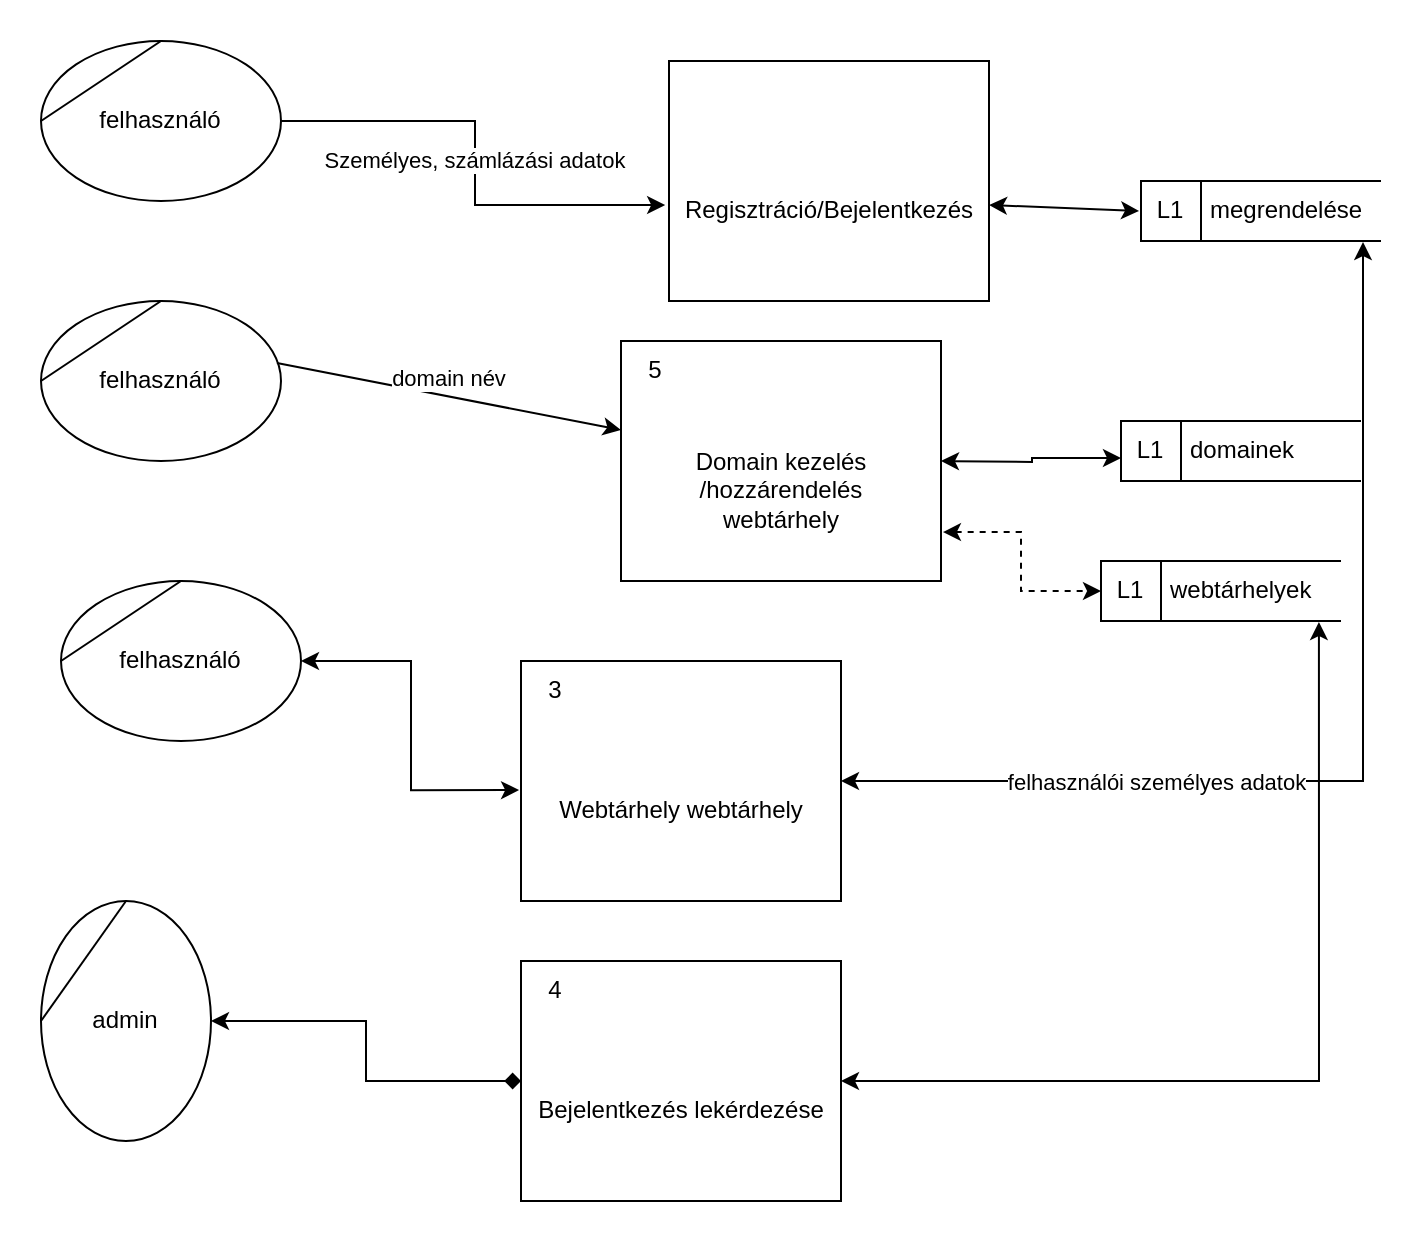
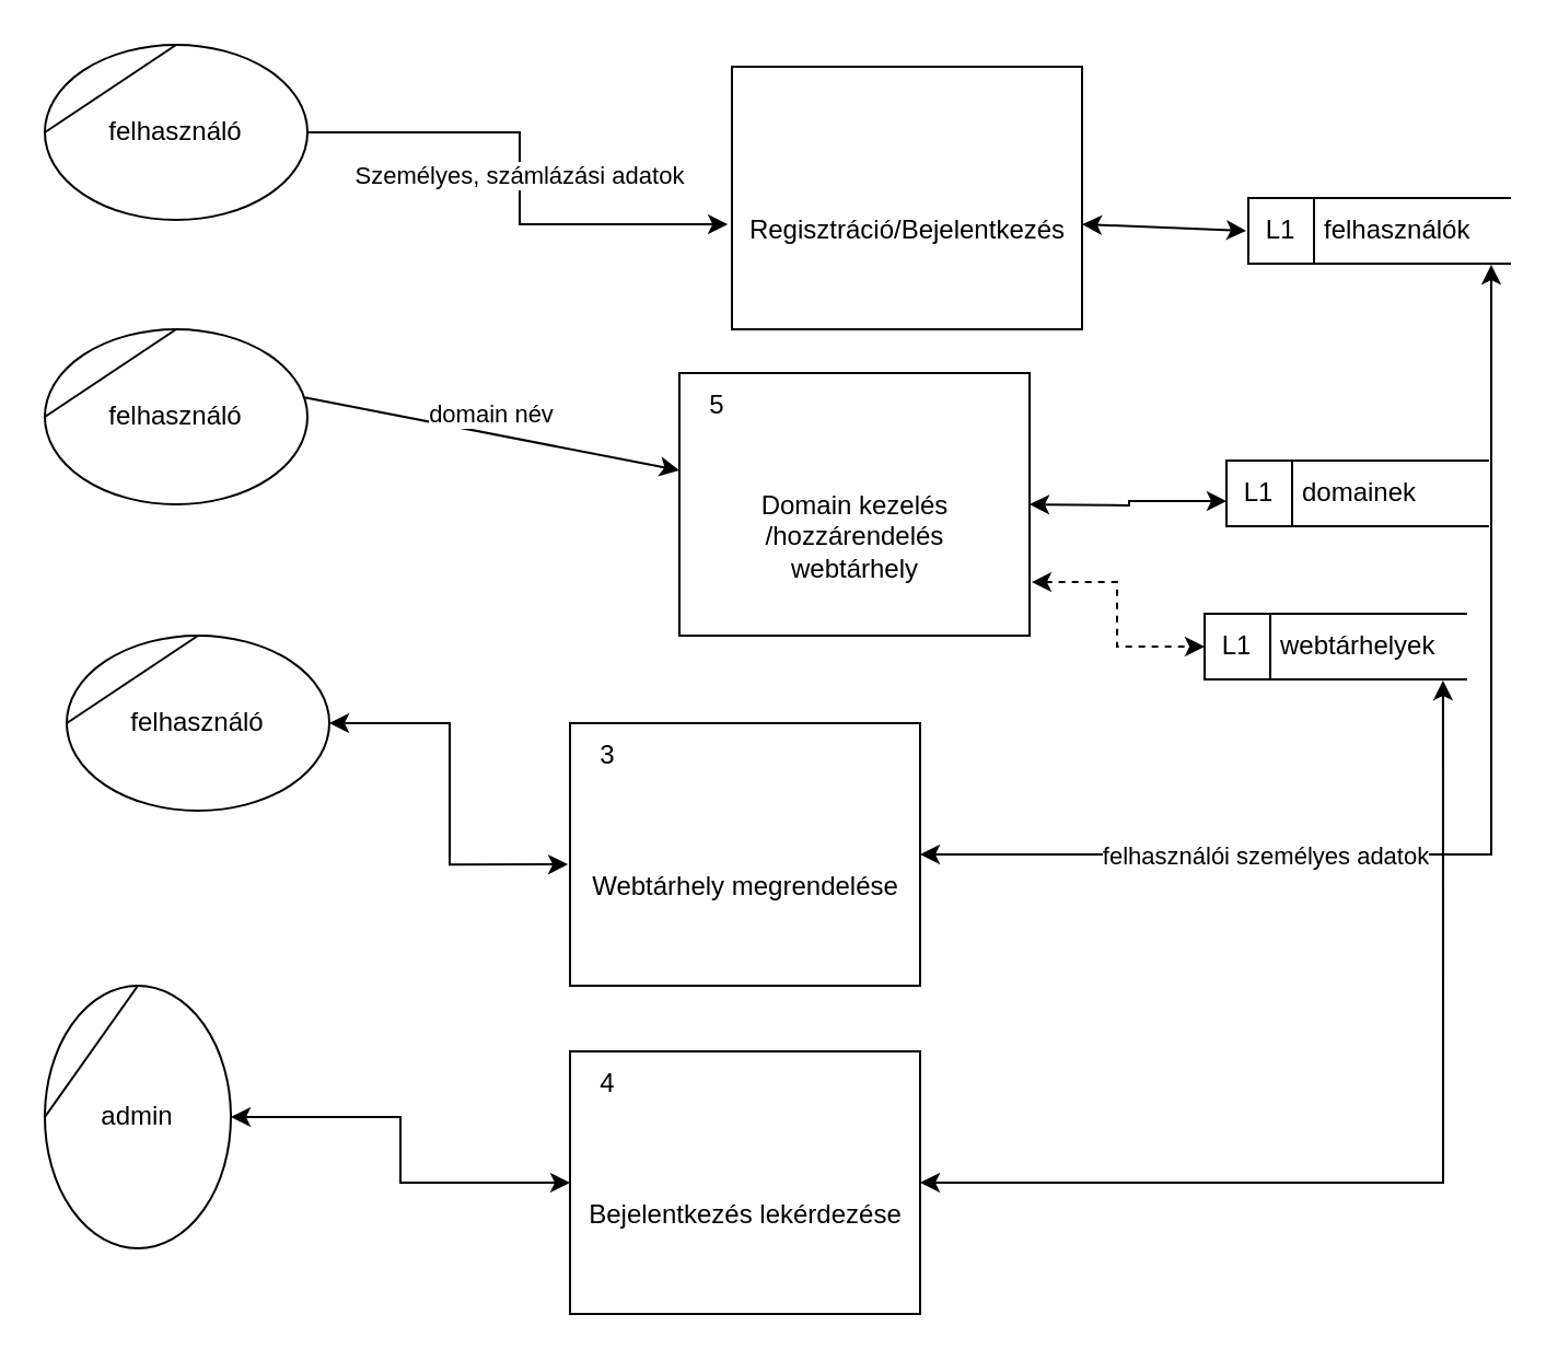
  <mxCell id="0" />
  <mxCell id="1" parent="0" />
  <mxCell id="2" value="Személyes, számlázási adatok" style="edgeStyle=orthogonalEdgeStyle;rounded=0;orthogonalLoop=1;jettySize=auto;html=1;entryX=-0.012;entryY=0.6;entryDx=0;entryDy=0;entryPerimeter=0;" edge="1" parent="1" source="3" target="4"><mxGeometry relative="1" as="geometry" /></mxCell>
  <mxCell id="3" value="felhasználó" style="shape=stencil(tZRtjoMgEIZPw98GJR6gYXfvQe10nZQCAbYft99RNKlW7GajiTGZeeXhnZGBCRka5YCVvGHig5VlwTm9Kb5NYhUc1DElr8qjOmhISojenuGGx9gz0DTgMbaq+GR8T9+0j5C1NYYgaE0YKU86wRQaWsvvCdZv/xhFjvgXiOB7kynLyq+/Y3fVNuBiI79j7OB+db/rgceOi61+3Grg4v9YISmTO9xCHlR9/vb2xxxnzYDW6AK8OfLTeZzO66ynzM5CnqyHBUsn1DqN9UITnWoH/kUY5Iu9PtVUzRY1jx4IGk22K9UioSs+44+uvFxl3bKX1nTZdE12iV8=);whiteSpace=wrap;html=1;" vertex="1" parent="1"><mxGeometry x="20" y="20" width="120" height="80" as="geometry" /></mxCell>
  <mxCell id="4" value="Regisztráció/Bejelentkezés" style="html=1;dashed=0;whitespace=wrap;shape=mxgraph.dfd.process;align=center;container=1;collapsible=0;spacingTop=30;" vertex="1" parent="1"><mxGeometry x="334" y="30" width="160" height="120" as="geometry" /></mxCell>
  <mxCell id="5" value="" style="text;html=1;strokeColor=none;fillColor=none;align=left;verticalAlign=middle;whiteSpace=wrap;rounded=0;movable=0;resizable=0;connectable=0;allowArrows=0;rotatable=0;cloneable=0;deletable=0;spacingLeft=6;autosize=1;resizeWidth=0;" vertex="1" parent="4"><mxGeometry x="35" y="-5" width="50" height="40" as="geometry" /></mxCell>
- <mxCell id="6" value="megrendelése" style="html=1;dashed=0;whitespace=wrap;shape=mxgraph.dfd.dataStoreID;align=left;spacingLeft=33;container=1;collapsible=0;autosize=0;" vertex="1" parent="1"><mxGeometry x="570" y="90" width="120" height="30" as="geometry" /></mxCell>
+ <mxCell id="6" value="felhasználók" style="html=1;dashed=0;whitespace=wrap;shape=mxgraph.dfd.dataStoreID;align=left;spacingLeft=33;container=1;collapsible=0;autosize=0;" vertex="1" parent="1"><mxGeometry x="570" y="90" width="120" height="30" as="geometry" /></mxCell>
  <mxCell id="7" value="L1" style="text;html=1;strokeColor=none;fillColor=none;align=center;verticalAlign=middle;whiteSpace=wrap;rounded=0;movable=0;resizable=0;rotatable=0;cloneable=0;deletable=0;allowArrows=0;connectable=0;" vertex="1" parent="6"><mxGeometry width="30" height="30" as="geometry" /></mxCell>
  <mxCell id="8" value="" style="endArrow=classic;startArrow=classic;html=1;rounded=0;verticalAlign=bottom;exitX=1;exitY=0.6;exitDx=0;exitDy=0;exitPerimeter=0;entryX=-0.008;entryY=0.5;entryDx=0;entryDy=0;entryPerimeter=0;" edge="1" parent="1" source="4" target="6"><mxGeometry width="50" height="50" relative="1" as="geometry"><mxPoint x="494" y="105" as="sourcePoint" /><mxPoint x="614" y="105" as="targetPoint" /></mxGeometry></mxCell>
  <mxCell id="9" value="felhasználó" style="shape=stencil(tZRtjoMgEIZPw98GJR6gYXfvQe10nZQCAbYft99RNKlW7GajiTGZeeXhnZGBCRka5YCVvGHig5VlwTm9Kb5NYhUc1DElr8qjOmhISojenuGGx9gz0DTgMbaq+GR8T9+0j5C1NYYgaE0YKU86wRQaWsvvCdZv/xhFjvgXiOB7kynLyq+/Y3fVNuBiI79j7OB+db/rgceOi61+3Grg4v9YISmTO9xCHlR9/vb2xxxnzYDW6AK8OfLTeZzO66ynzM5CnqyHBUsn1DqN9UITnWoH/kUY5Iu9PtVUzRY1jx4IGk22K9UioSs+44+uvFxl3bKX1nTZdE12iV8=);whiteSpace=wrap;html=1;" vertex="1" parent="1"><mxGeometry x="20" y="150" width="120" height="80" as="geometry" /></mxCell>
  <mxCell id="10" value="domain név" style="endArrow=classic;html=1;rounded=0;verticalAlign=bottom;exitX=0.983;exitY=0.388;exitDx=0;exitDy=0;exitPerimeter=0;" edge="1" parent="1" source="9" target="13"><mxGeometry width="50" height="50" relative="1" as="geometry"><mxPoint x="140" y="190" as="sourcePoint" /><mxPoint x="300" y="200" as="targetPoint" /></mxGeometry></mxCell>
  <mxCell id="11" style="edgeStyle=orthogonalEdgeStyle;rounded=0;orthogonalLoop=1;jettySize=auto;html=1;entryX=0;entryY=0.617;entryDx=0;entryDy=0;entryPerimeter=0;startArrow=classic;startFill=1;" edge="1" parent="1" target="16"><mxGeometry relative="1" as="geometry"><mxPoint x="470" y="230" as="sourcePoint" /></mxGeometry></mxCell>
  <mxCell id="12" style="edgeStyle=orthogonalEdgeStyle;rounded=0;orthogonalLoop=1;jettySize=auto;html=1;startArrow=classic;startFill=1;exitX=1.006;exitY=0.796;exitDx=0;exitDy=0;exitPerimeter=0;dashed=1;" edge="1" parent="1" source="13" target="18"><mxGeometry relative="1" as="geometry" /></mxCell>
  <mxCell id="13" value="Domain kezelés&lt;br&gt;/hozzárendelés&lt;br&gt;webtárhely" style="html=1;dashed=0;whitespace=wrap;shape=mxgraph.dfd.process;align=center;container=1;collapsible=0;spacingTop=30;" vertex="1" parent="1"><mxGeometry x="310" y="170" width="160" height="120" as="geometry" /></mxCell>
  <mxCell id="14" value="5" style="text;html=1;strokeColor=none;fillColor=none;align=center;verticalAlign=middle;whiteSpace=wrap;rounded=0;movable=0;resizable=0;rotatable=0;cloneable=0;deletable=0;connectable=0;allowArrows=0;pointerEvents=1;" vertex="1" parent="13"><mxGeometry width="35" height="30" as="geometry" /></mxCell>
  <mxCell id="15" value="" style="text;html=1;strokeColor=none;fillColor=none;align=left;verticalAlign=middle;whiteSpace=wrap;rounded=0;movable=0;resizable=0;connectable=0;allowArrows=0;rotatable=0;cloneable=0;deletable=0;spacingLeft=6;autosize=1;resizeWidth=0;" vertex="1" parent="13"><mxGeometry x="35" y="-5" width="50" height="40" as="geometry" /></mxCell>
  <mxCell id="16" value="domainek" style="html=1;dashed=0;whitespace=wrap;shape=mxgraph.dfd.dataStoreID;align=left;spacingLeft=33;container=1;collapsible=0;autosize=0;" vertex="1" parent="1"><mxGeometry x="560" y="210" width="120" height="30" as="geometry" /></mxCell>
  <mxCell id="17" value="L1" style="text;html=1;strokeColor=none;fillColor=none;align=center;verticalAlign=middle;whiteSpace=wrap;rounded=0;movable=0;resizable=0;rotatable=0;cloneable=0;deletable=0;allowArrows=0;connectable=0;" vertex="1" parent="16"><mxGeometry width="30" height="30" as="geometry" /></mxCell>
  <mxCell id="18" value="webtárhelyek" style="html=1;dashed=0;whitespace=wrap;shape=mxgraph.dfd.dataStoreID;align=left;spacingLeft=33;container=1;collapsible=0;autosize=0;" vertex="1" parent="1"><mxGeometry x="550" y="280" width="120" height="30" as="geometry" /></mxCell>
  <mxCell id="19" value="L1" style="text;html=1;strokeColor=none;fillColor=none;align=center;verticalAlign=middle;whiteSpace=wrap;rounded=0;movable=0;resizable=0;rotatable=0;cloneable=0;deletable=0;allowArrows=0;connectable=0;" vertex="1" parent="18"><mxGeometry width="30" height="30" as="geometry" /></mxCell>
  <mxCell id="20" style="edgeStyle=orthogonalEdgeStyle;rounded=0;orthogonalLoop=1;jettySize=auto;html=1;entryX=-0.006;entryY=0.538;entryDx=0;entryDy=0;entryPerimeter=0;startArrow=classic;startFill=1;" edge="1" parent="1" source="21" target="24"><mxGeometry relative="1" as="geometry" /></mxCell>
  <mxCell id="21" value="felhasználó" style="shape=stencil(tZRtjoMgEIZPw98GJR6gYXfvQe10nZQCAbYft99RNKlW7GajiTGZeeXhnZGBCRka5YCVvGHig5VlwTm9Kb5NYhUc1DElr8qjOmhISojenuGGx9gz0DTgMbaq+GR8T9+0j5C1NYYgaE0YKU86wRQaWsvvCdZv/xhFjvgXiOB7kynLyq+/Y3fVNuBiI79j7OB+db/rgceOi61+3Grg4v9YISmTO9xCHlR9/vb2xxxnzYDW6AK8OfLTeZzO66ynzM5CnqyHBUsn1DqN9UITnWoH/kUY5Iu9PtVUzRY1jx4IGk22K9UioSs+44+uvFxl3bKX1nTZdE12iV8=);whiteSpace=wrap;html=1;" vertex="1" parent="1"><mxGeometry x="30" y="290" width="120" height="80" as="geometry" /></mxCell>
  <mxCell id="22" style="edgeStyle=orthogonalEdgeStyle;rounded=0;orthogonalLoop=1;jettySize=auto;html=1;entryX=0.925;entryY=1.017;entryDx=0;entryDy=0;entryPerimeter=0;startArrow=classic;startFill=1;" edge="1" parent="1" source="24" target="6"><mxGeometry relative="1" as="geometry" /></mxCell>
  <mxCell id="23" value="felhasználói személyes adatok" style="edgeLabel;html=1;align=center;verticalAlign=middle;resizable=0;points=[];" vertex="1" connectable="0" parent="22"><mxGeometry x="-0.408" y="1" relative="1" as="geometry"><mxPoint y="1" as="offset" /></mxGeometry></mxCell>
- <mxCell id="24" value="Webtárhely webtárhely" style="html=1;dashed=0;whitespace=wrap;shape=mxgraph.dfd.process;align=center;container=1;collapsible=0;spacingTop=30;" vertex="1" parent="1"><mxGeometry x="260" y="330" width="160" height="120" as="geometry" /></mxCell>
+ <mxCell id="24" value="Webtárhely megrendelése" style="html=1;dashed=0;whitespace=wrap;shape=mxgraph.dfd.process;align=center;container=1;collapsible=0;spacingTop=30;" vertex="1" parent="1"><mxGeometry x="260" y="330" width="160" height="120" as="geometry" /></mxCell>
  <mxCell id="25" value="3" style="text;html=1;strokeColor=none;fillColor=none;align=center;verticalAlign=middle;whiteSpace=wrap;rounded=0;movable=0;resizable=0;rotatable=0;cloneable=0;deletable=0;connectable=0;allowArrows=0;pointerEvents=1;" vertex="1" parent="24"><mxGeometry width="35" height="30" as="geometry" /></mxCell>
  <mxCell id="26" value="" style="text;html=1;strokeColor=none;fillColor=none;align=left;verticalAlign=middle;whiteSpace=wrap;rounded=0;movable=0;resizable=0;connectable=0;allowArrows=0;rotatable=0;cloneable=0;deletable=0;spacingLeft=6;autosize=1;resizeWidth=0;" vertex="1" parent="24"><mxGeometry x="35" y="-5" width="50" height="40" as="geometry" /></mxCell>
- <mxCell id="27" style="edgeStyle=orthogonalEdgeStyle;rounded=0;orthogonalLoop=1;jettySize=auto;html=1;startArrow=classic;startFill=1;endArrow=diamond;" edge="1" parent="1" source="28" target="30"><mxGeometry relative="1" as="geometry" /></mxCell>
+ <mxCell id="27" style="edgeStyle=orthogonalEdgeStyle;rounded=0;orthogonalLoop=1;jettySize=auto;html=1;startArrow=classic;startFill=1;" edge="1" parent="1" source="28" target="30"><mxGeometry relative="1" as="geometry" /></mxCell>
  <mxCell id="28" value="admin" style="shape=stencil(tZRtjoMgEIZPw98GJR6gYXfvQe10nZQCAbYft99RNKlW7GajiTGZeeXhnZGBCRka5YCVvGHig5VlwTm9Kb5NYhUc1DElr8qjOmhISojenuGGx9gz0DTgMbaq+GR8T9+0j5C1NYYgaE0YKU86wRQaWsvvCdZv/xhFjvgXiOB7kynLyq+/Y3fVNuBiI79j7OB+db/rgceOi61+3Grg4v9YISmTO9xCHlR9/vb2xxxnzYDW6AK8OfLTeZzO66ynzM5CnqyHBUsn1DqN9UITnWoH/kUY5Iu9PtVUzRY1jx4IGk22K9UioSs+44+uvFxl3bKX1nTZdE12iV8=);whiteSpace=wrap;html=1;" vertex="1" parent="1"><mxGeometry x="20" y="450" width="85" height="120" as="geometry" /></mxCell>
  <mxCell id="29" style="edgeStyle=orthogonalEdgeStyle;rounded=0;orthogonalLoop=1;jettySize=auto;html=1;entryX=0.908;entryY=1.017;entryDx=0;entryDy=0;entryPerimeter=0;startArrow=classic;startFill=1;" edge="1" parent="1" source="30" target="18"><mxGeometry relative="1" as="geometry" /></mxCell>
  <mxCell id="30" value="Bejelentkezés lekérdezése" style="html=1;dashed=0;whitespace=wrap;shape=mxgraph.dfd.process;align=center;container=1;collapsible=0;spacingTop=30;" vertex="1" parent="1"><mxGeometry x="260" y="480" width="160" height="120" as="geometry" /></mxCell>
  <mxCell id="31" value="4" style="text;html=1;strokeColor=none;fillColor=none;align=center;verticalAlign=middle;whiteSpace=wrap;rounded=0;movable=0;resizable=0;rotatable=0;cloneable=0;deletable=0;connectable=0;allowArrows=0;pointerEvents=1;" vertex="1" parent="30"><mxGeometry width="35" height="30" as="geometry" /></mxCell>
  <mxCell id="32" value="" style="text;html=1;strokeColor=none;fillColor=none;align=left;verticalAlign=middle;whiteSpace=wrap;rounded=0;movable=0;resizable=0;connectable=0;allowArrows=0;rotatable=0;cloneable=0;deletable=0;spacingLeft=6;autosize=1;resizeWidth=0;" vertex="1" parent="30"><mxGeometry x="35" y="-5" width="50" height="40" as="geometry" /></mxCell>
